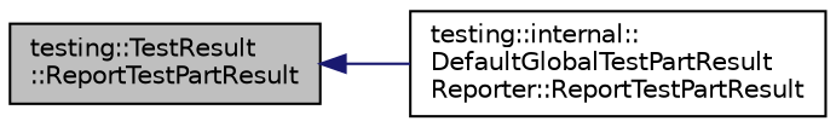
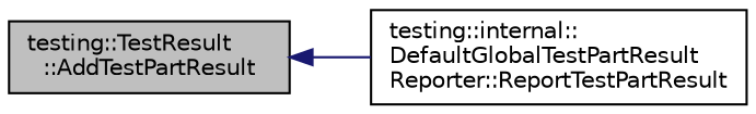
  digraph {
    rankdir=LR
    node [color=black fontname=Helvetica fontsize=10 shape=record style=filled]
-   n1 [fillcolor=grey75 fontcolor=black height=0.2 label="testing::TestResult\l::ReportTestPartResult" width=0.4]
+   n1 [fillcolor=grey75 fontcolor=black height=0.2 label="testing::TestResult\l::AddTestPartResult" width=0.4]
    n2 [fillcolor=white height=0.2 label="testing::internal::\lDefaultGlobalTestPartResult\lReporter::ReportTestPartResult" width=0.4]
    n1 -> n2 [color=midnightblue dir=back fontname=Helvetica fontsize=10 labelfontname=Helvetica labelfontsize=10 style=solid]
  }
